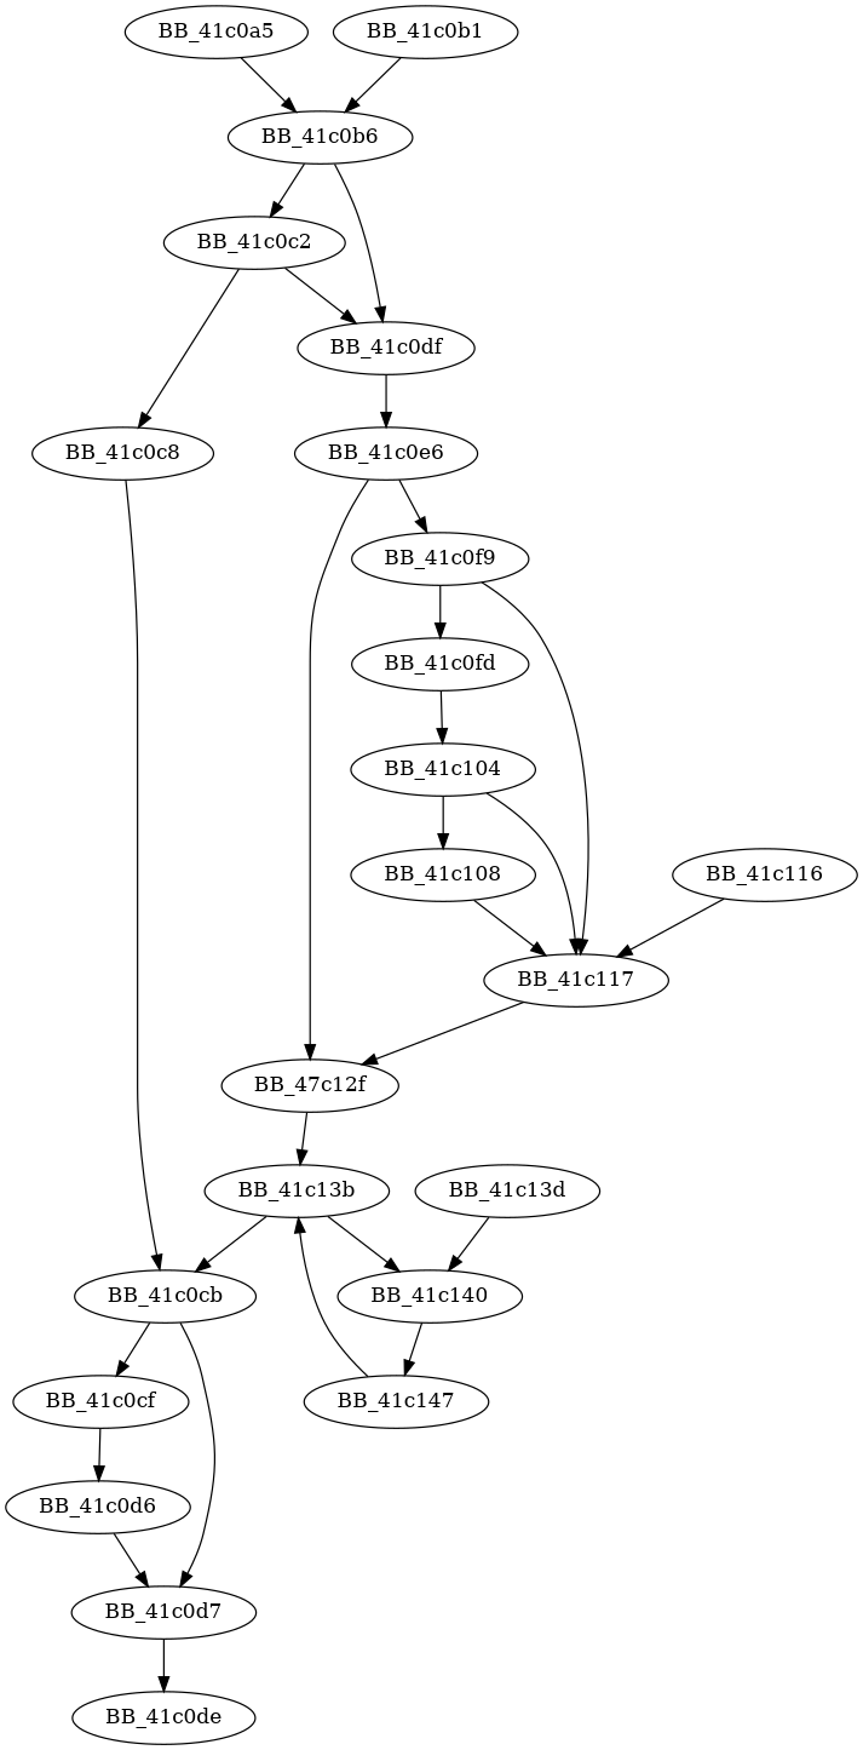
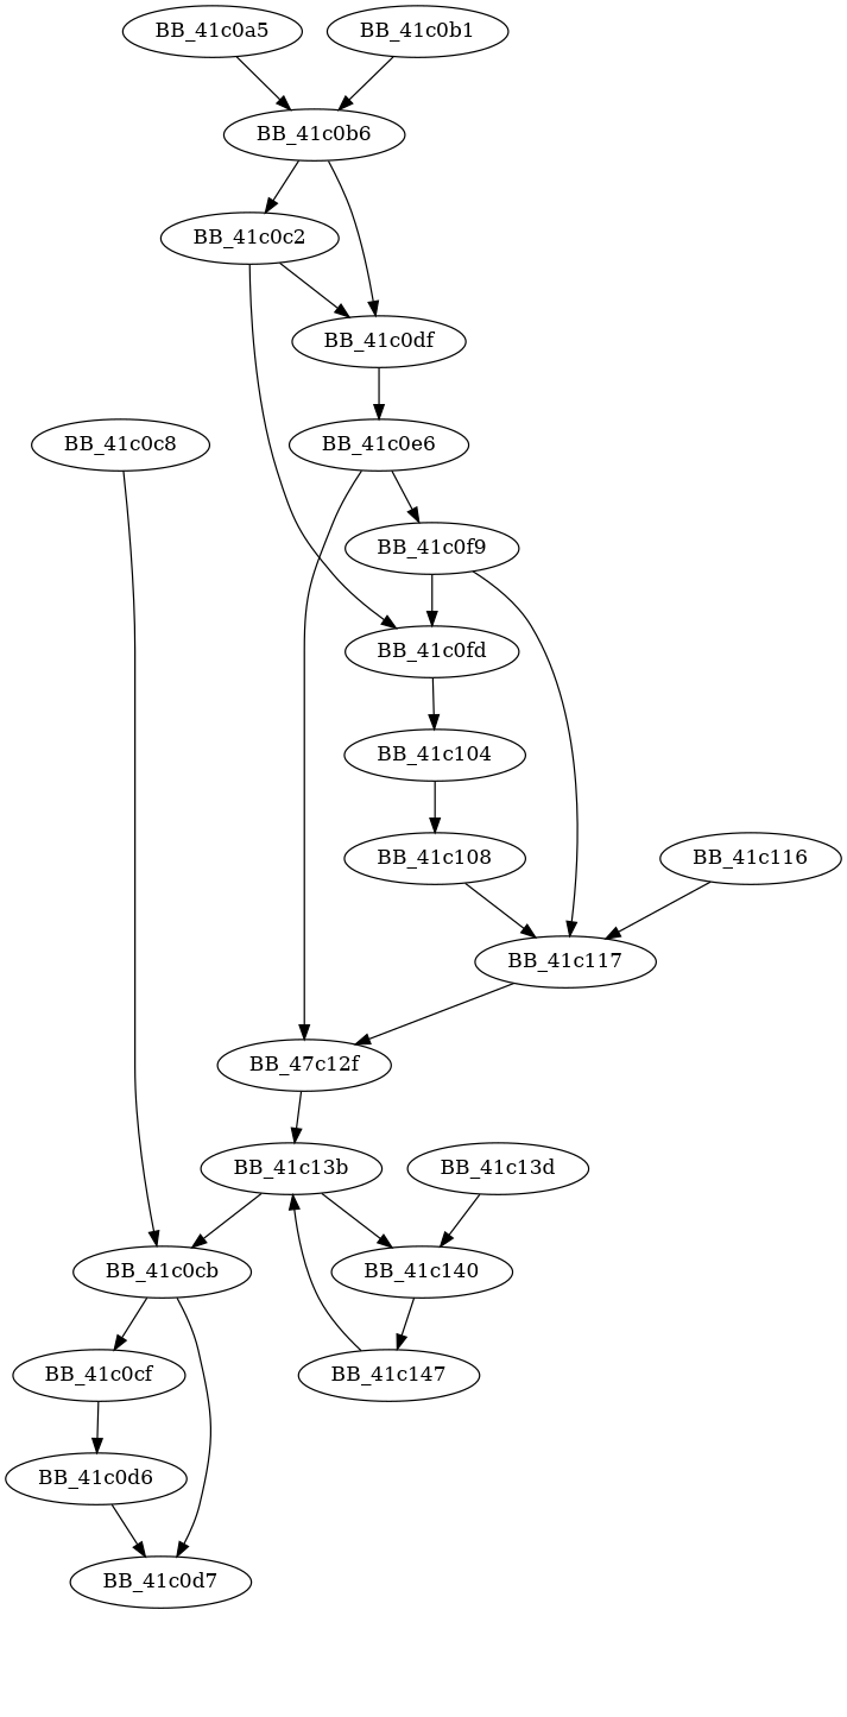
  digraph {
    BB_41c0a5
    BB_41c0b6
    BB_41c0b1
    BB_41c0c2
    BB_41c0df
    BB_41c0c8
    BB_41c0e6
    BB_41c0cb
    BB_41c0f9
    n10 [label=BB_47c12f]
    BB_41c0cf
    BB_41c0d7
    BB_41c0d6
-   BB_41c0de
    BB_41c0fd
    BB_41c117
    BB_41c13b
    BB_41c104
    BB_41c140
    BB_41c108
    BB_41c116
    BB_41c147
    BB_41c13d
    BB_41c0a5 -> BB_41c0b6
    BB_41c0b6 -> BB_41c0c2
    BB_41c0b6 -> BB_41c0df
    BB_41c0b1 -> BB_41c0b6
    BB_41c0c2 -> BB_41c0df
-   BB_41c0c2 -> BB_41c0c8
+   BB_41c0c2 -> BB_41c0fd
    BB_41c0df -> BB_41c0e6
    BB_41c0c8 -> BB_41c0cb
    BB_41c0e6 -> BB_41c0f9
    BB_41c0e6 -> n10
    BB_41c0cb -> BB_41c0cf
    BB_41c0cb -> BB_41c0d7
    BB_41c0f9 -> BB_41c0fd
    BB_41c0f9 -> BB_41c117
    n10 -> BB_41c13b
    BB_41c0cf -> BB_41c0d6
-   BB_41c0d7 -> BB_41c0de
    BB_41c0d6 -> BB_41c0d7
    BB_41c0fd -> BB_41c104
    BB_41c117 -> n10
    BB_41c13b -> BB_41c0cb
    BB_41c13b -> BB_41c140
-   BB_41c104 -> BB_41c117
    BB_41c104 -> BB_41c108
    BB_41c140 -> BB_41c147
    BB_41c108 -> BB_41c117
    BB_41c116 -> BB_41c117
    BB_41c147 -> BB_41c13b
    BB_41c13d -> BB_41c140
  }
